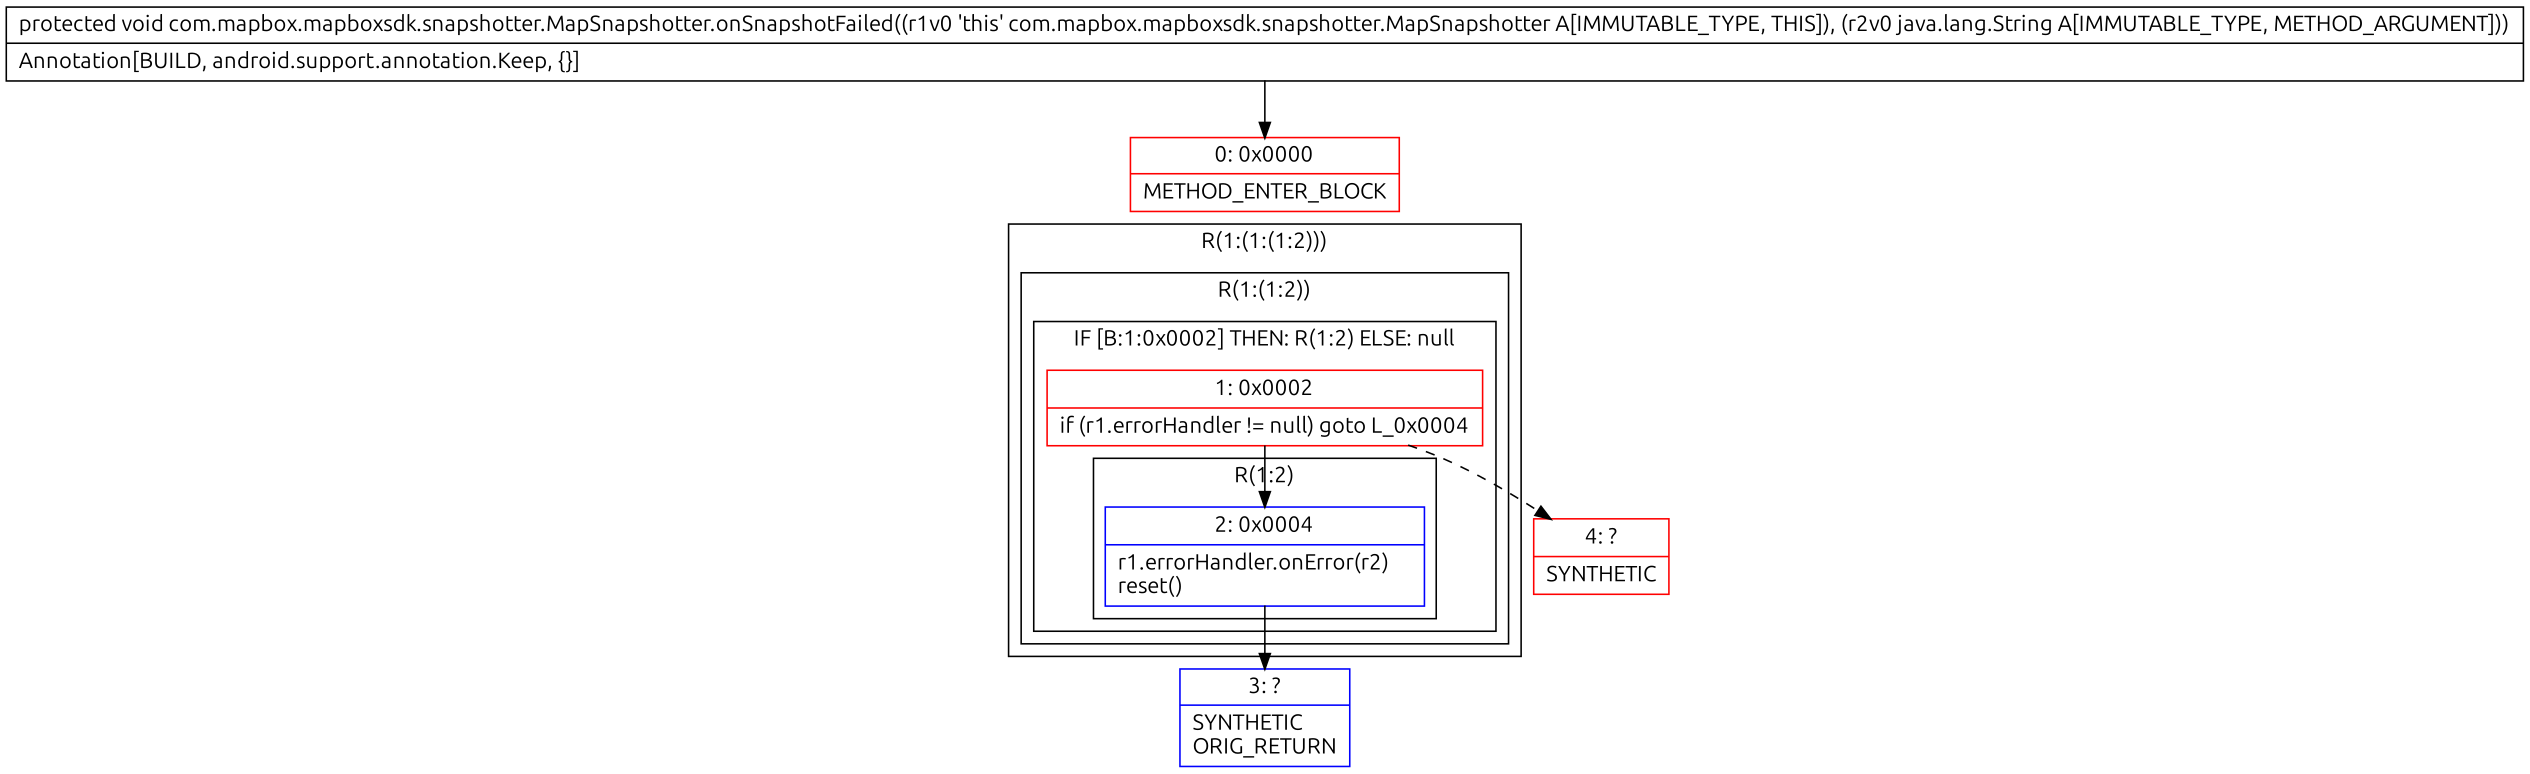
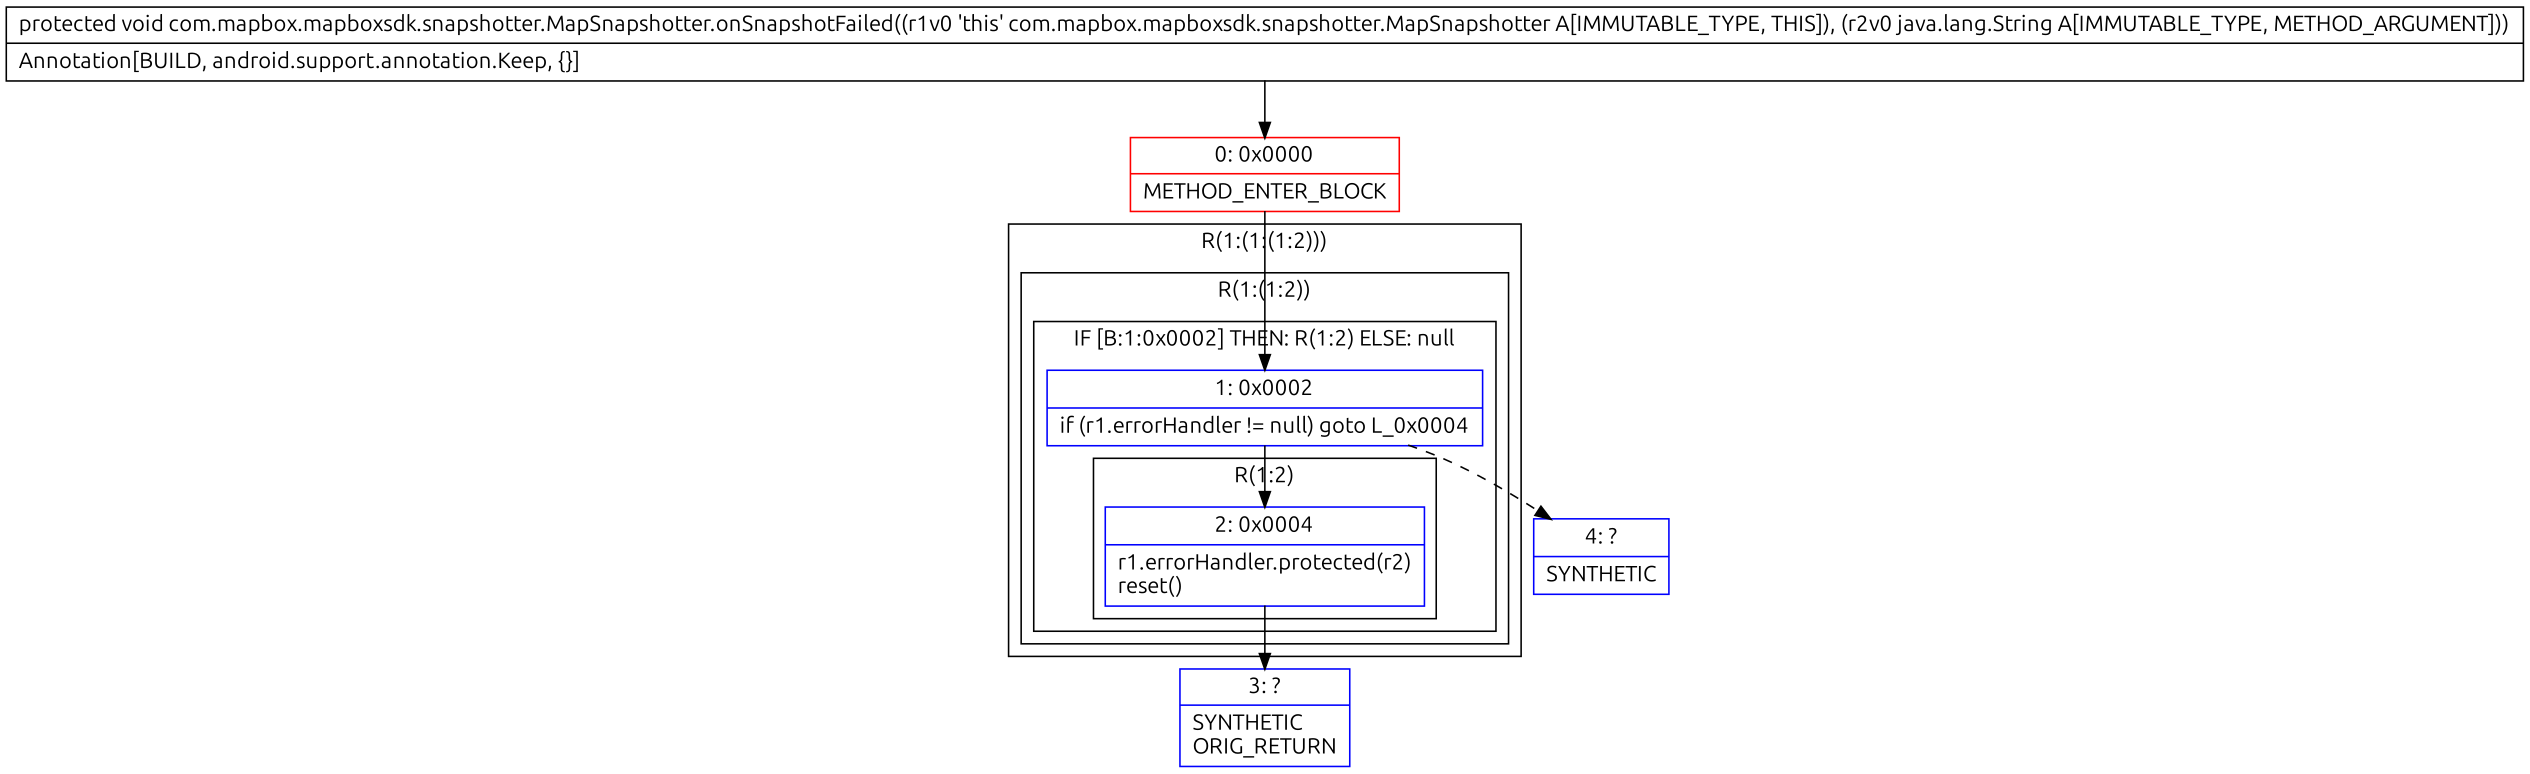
  digraph {
    fontname=Ubuntu
    node [color=blue fontname=Ubuntu shape=record]
    edge [fontname=Ubuntu]
-   n1 [label="{2\:\ 0x0004|r1.errorHandler.onError(r2)\lreset()\l}"]
-   n2 [color=red label="{1\:\ 0x0002|if (r1.errorHandler != null) goto L_0x0004\l}"]
+   n1 [label="{2\:\ 0x0004|r1.errorHandler.protected(r2)\lreset()\l}"]
+   n2 [label="{1\:\ 0x0002|if (r1.errorHandler != null) goto L_0x0004\l}"]
    n3 [label="{3\:\ ?|SYNTHETIC\lORIG_RETURN\l}"]
-   n4 [color=red label="{4\:\ ?|SYNTHETIC\l}"]
+   n4 [label="{4\:\ ?|SYNTHETIC\l}"]
    n5 [color=red label="{0\:\ 0x0000|METHOD_ENTER_BLOCK\l}"]
    n6 [label="{protected void com.mapbox.mapboxsdk.snapshotter.MapSnapshotter.onSnapshotFailed((r1v0 'this' com.mapbox.mapboxsdk.snapshotter.MapSnapshotter A[IMMUTABLE_TYPE, THIS]), (r2v0 java.lang.String A[IMMUTABLE_TYPE, METHOD_ARGUMENT]))  | Annotation[BUILD, android.support.annotation.Keep, \{\}]\l}" color=""]
    subgraph cluster_1 {
      label="R(1:(1:(1:2)))"
      subgraph cluster_2 {
        label="R(1:(1:2))"
        subgraph cluster_3 {
          label="IF [B:1:0x0002] THEN: R(1:2) ELSE: null"
          n2
          subgraph cluster_4 {
            label="R(1:2)"
            n1
          }
        }
      }
    }
    n1 -> n3
    n2 -> n1
    n2 -> n4 [style=dashed]
+   n5 -> n2
    n6 -> n5
  }
